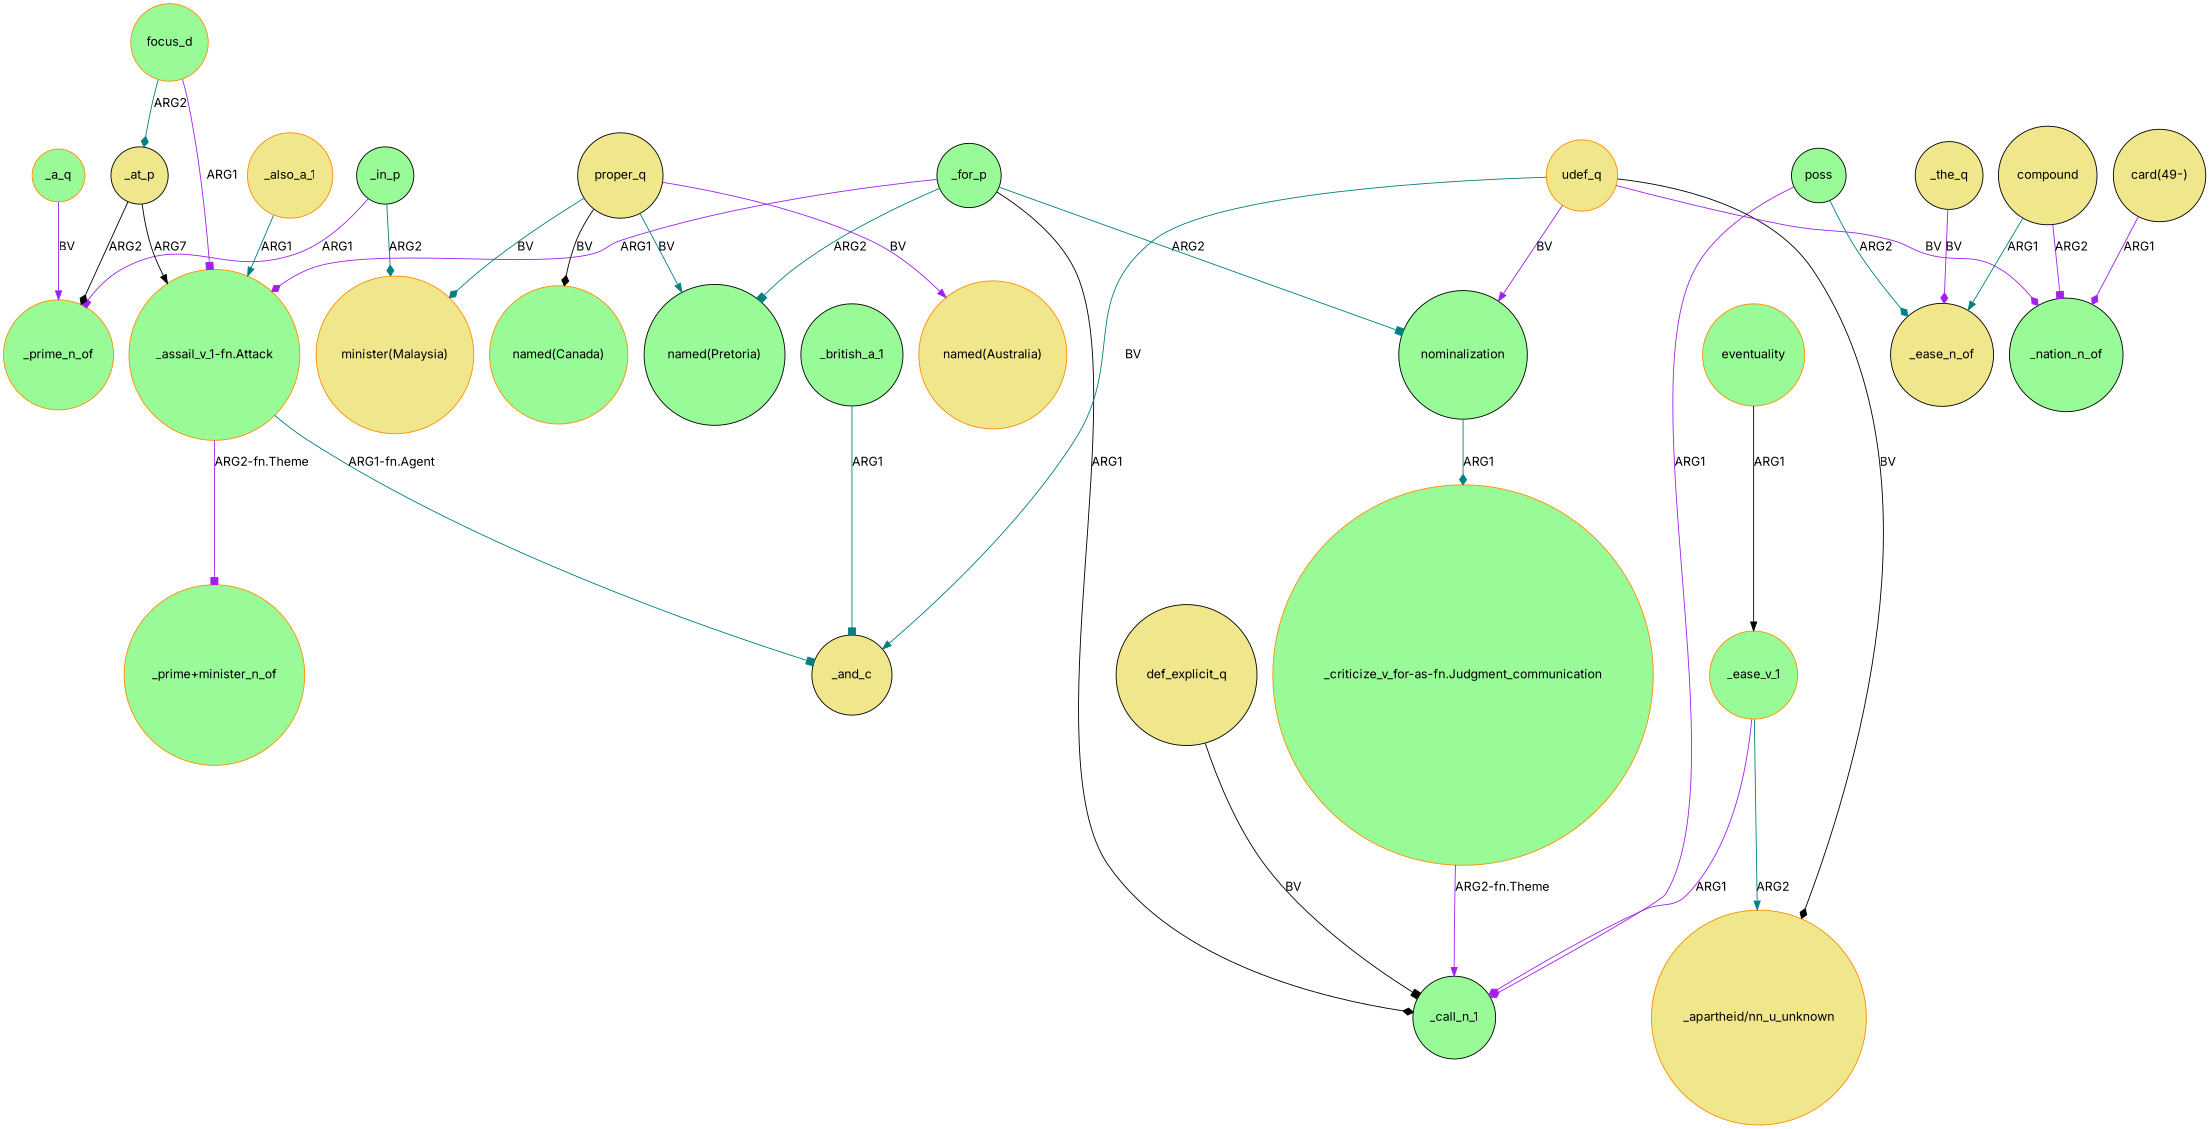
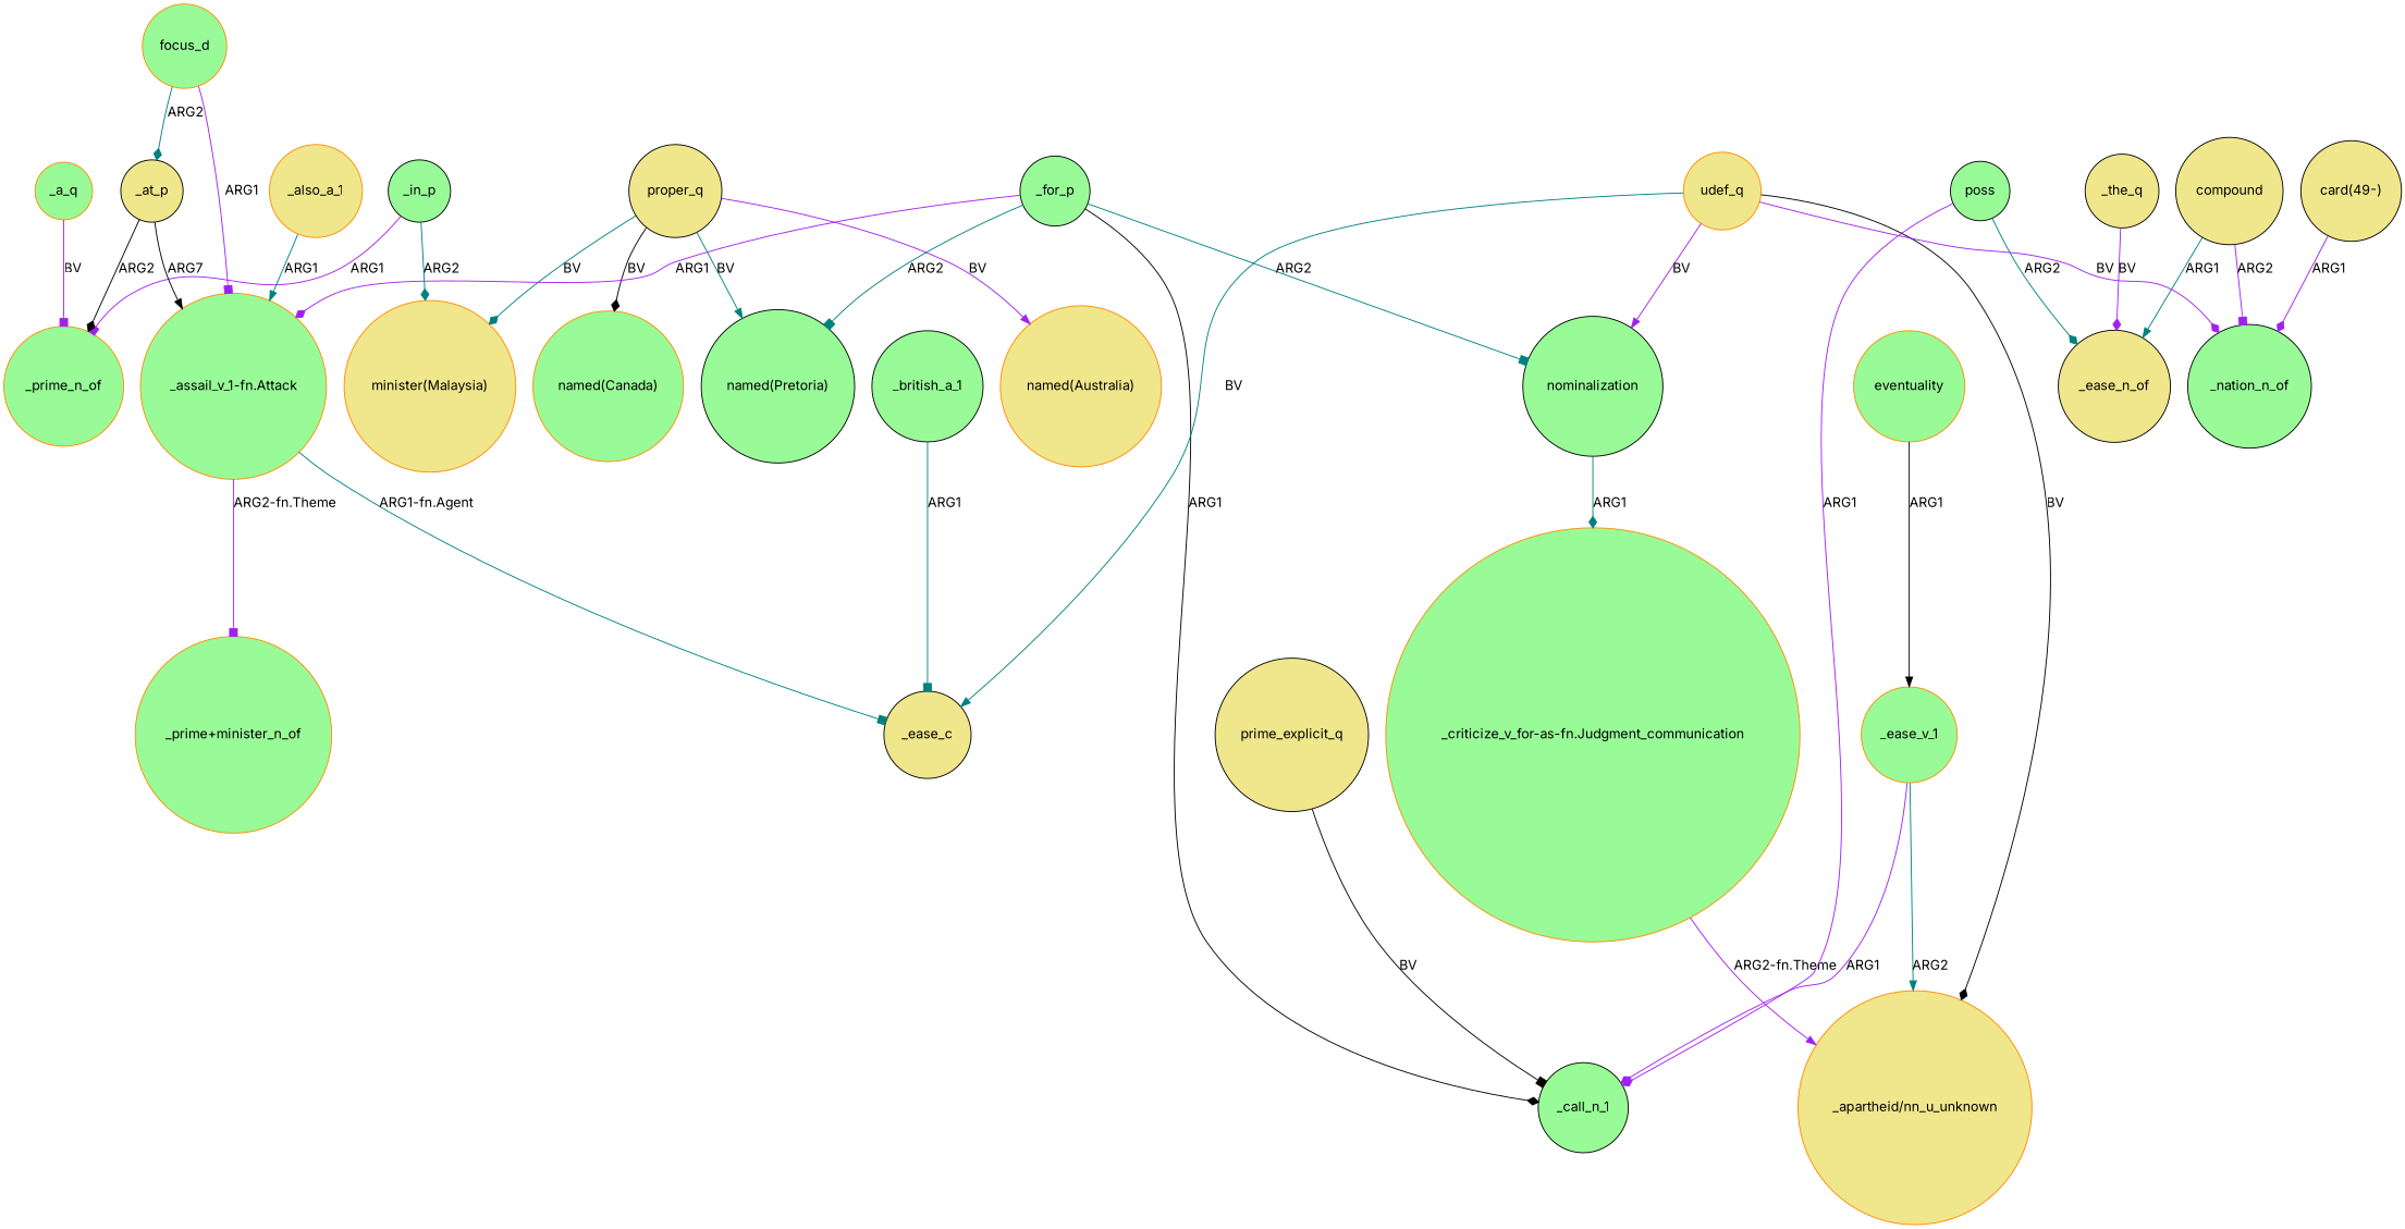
  digraph {
    fontname=Inter
    node [color=black fillcolor=palegreen fontname=Inter shape=circle style=filled]
    edge [arrowhead=diamond color=teal fontname=Inter]
    n1 [color=darkorange fillcolor=khaki label="minister(Malaysia)"]
    _in_p
    n3 [color=darkorange label=_prime_n_of]
    _ease_v_1 [color=darkorange]
    _call_n_1
    "_apartheid/nn_u_unknown" [color=darkorange fillcolor=khaki]
    proper_q [fillcolor=khaki]
    "named(Canada)" [color=darkorange]
    "named(Pretoria)"
    "named(Australia)" [color=darkorange fillcolor=khaki]
    "_criticize_v_for-as-fn.Judgment_communication" [color=darkorange]
    _the_q [fillcolor=khaki]
    n13 [fillcolor=khaki label=_ease_n_of]
    "_prime+minister_n_of" [color=darkorange]
    _for_p
    nominalization
    "_assail_v_1-fn.Attack" [color=darkorange]
-   _and_c [fillcolor=khaki]
+   _and_c [fillcolor=khaki label=_ease_c]
    poss
    focus_d [color=darkorange]
    _at_p [fillcolor=khaki]
    _a_q [color=darkorange]
    compound [fillcolor=khaki]
    _nation_n_of
    _british_a_1
-   def_explicit_q [fillcolor=khaki]
+   def_explicit_q [fillcolor=khaki label=prime_explicit_q]
    _also_a_1 [color=darkorange fillcolor=khaki]
    udef_q [color=darkorange fillcolor=khaki]
    "card(49-)" [fillcolor=khaki]
    eventuality [color=darkorange]
    _in_p -> n1 [label=ARG2]
    _in_p -> n3 [arrowhead=box color=purple label=ARG1]
    _ease_v_1 -> _call_n_1 [color=purple label=ARG1]
    _ease_v_1 -> "_apartheid/nn_u_unknown" [arrowhead=normal label=ARG2]
    proper_q -> n1 [label=BV]
    proper_q -> "named(Canada)" [color=black label=BV]
    proper_q -> "named(Pretoria)" [arrowhead=normal label=BV]
    proper_q -> "named(Australia)" [arrowhead=normal color=purple label=BV]
-   "_criticize_v_for-as-fn.Judgment_communication" -> _call_n_1 [arrowhead=normal color=purple label="ARG2-fn.Theme"]
+   "_criticize_v_for-as-fn.Judgment_communication" -> "_apartheid/nn_u_unknown" [arrowhead=normal color=purple label="ARG2-fn.Theme"]
    _the_q -> n13 [color=purple label=BV]
    _for_p -> _call_n_1 [color=black label=ARG1]
    _for_p -> "named(Pretoria)" [arrowhead=box label=ARG2]
    _for_p -> nominalization [arrowhead=box label=ARG2]
    _for_p -> "_assail_v_1-fn.Attack" [color=purple label=ARG1]
    nominalization -> "_criticize_v_for-as-fn.Judgment_communication" [label=ARG1]
    "_assail_v_1-fn.Attack" -> "_prime+minister_n_of" [arrowhead=box color=purple label="ARG2-fn.Theme"]
    "_assail_v_1-fn.Attack" -> _and_c [arrowhead=box label="ARG1-fn.Agent"]
    poss -> _call_n_1 [color=purple label=ARG1]
    poss -> n13 [label=ARG2]
    focus_d -> "_assail_v_1-fn.Attack" [arrowhead=box color=purple label=ARG1]
    focus_d -> _at_p [label=ARG2]
    _at_p -> n3 [color=black label=ARG2]
    _at_p -> "_assail_v_1-fn.Attack" [arrowhead=normal color=black label=ARG7]
-   _a_q -> n3 [arrowhead=normal color=purple label=BV]
+   _a_q -> n3 [arrowhead=box color=purple label=BV]
    compound -> n13 [arrowhead=normal label=ARG1]
    compound -> _nation_n_of [arrowhead=box color=purple label=ARG2]
    _british_a_1 -> _and_c [arrowhead=box label=ARG1]
    def_explicit_q -> _call_n_1 [arrowhead=box color=black label=BV]
    _also_a_1 -> "_assail_v_1-fn.Attack" [arrowhead=normal label=ARG1]
    udef_q -> "_apartheid/nn_u_unknown" [color=black label=BV]
    udef_q -> nominalization [arrowhead=normal color=purple label=BV]
    udef_q -> _and_c [arrowhead=normal label=BV]
    udef_q -> _nation_n_of [color=purple label=BV]
    "card(49-)" -> _nation_n_of [color=purple label=ARG1]
    eventuality -> _ease_v_1 [arrowhead=normal color=black label=ARG1]
  }
